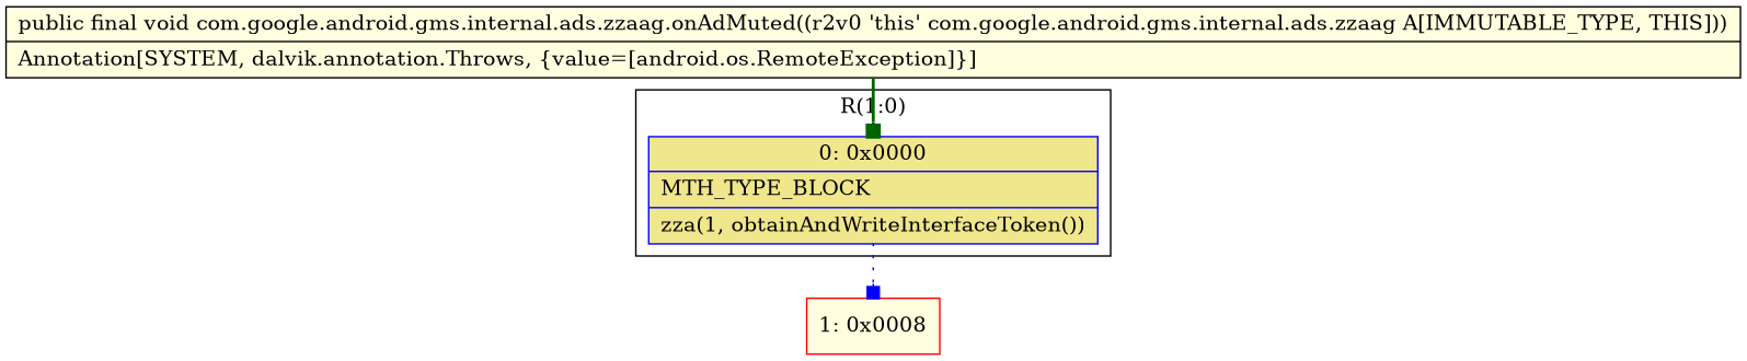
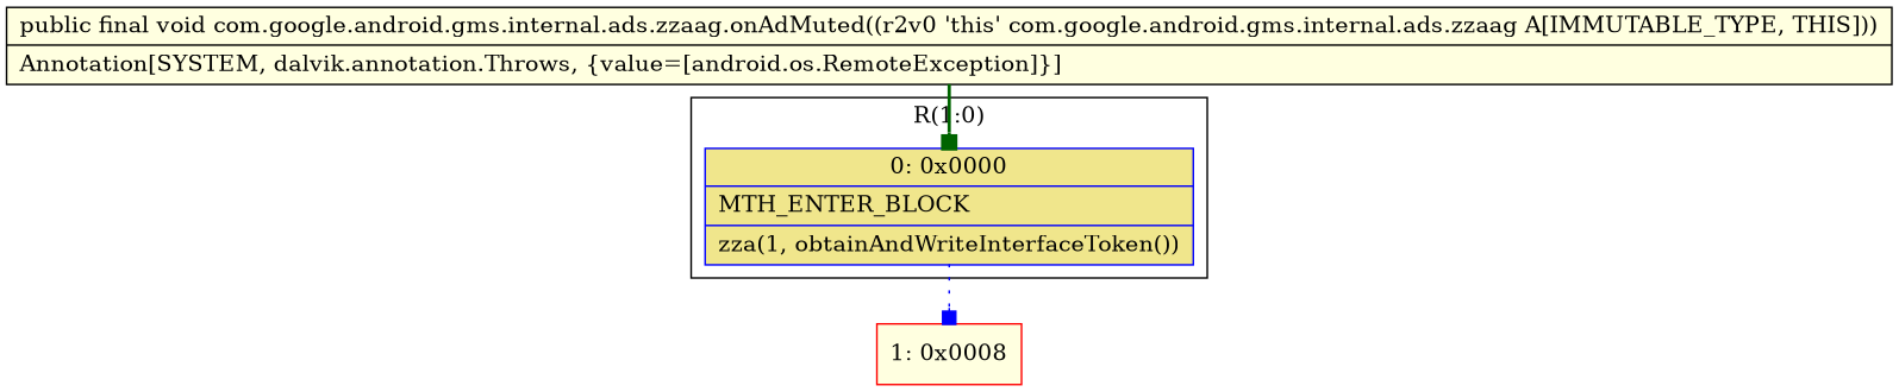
  digraph {
    fontname="DejaVu Serif"
    node [shape=record style=filled fillcolor=lightyellow fontname="DejaVu Serif"]
    edge [arrowhead=box fontname="DejaVu Serif"]
-   n1 [color=blue label="{0\:\ 0x0000|MTH_TYPE_BLOCK\l|zza(1, obtainAndWriteInterfaceToken())\l}" fillcolor=khaki]
+   n1 [color=blue label="{0\:\ 0x0000|MTH_ENTER_BLOCK\l|zza(1, obtainAndWriteInterfaceToken())\l}" fillcolor=khaki]
    n2 [color=red label="{1\:\ 0x0008}"]
    n3 [label="{public final void com.google.android.gms.internal.ads.zzaag.onAdMuted((r2v0 'this' com.google.android.gms.internal.ads.zzaag A[IMMUTABLE_TYPE, THIS]))  | Annotation[SYSTEM, dalvik.annotation.Throws, \{value=[android.os.RemoteException]\}]\l}"]
    subgraph cluster_1 {
      label="R(1:0)"
      n1
    }
    n1 -> n2 [color=blue style=dotted]
    n3 -> n1 [color=darkgreen style=bold]
  }
